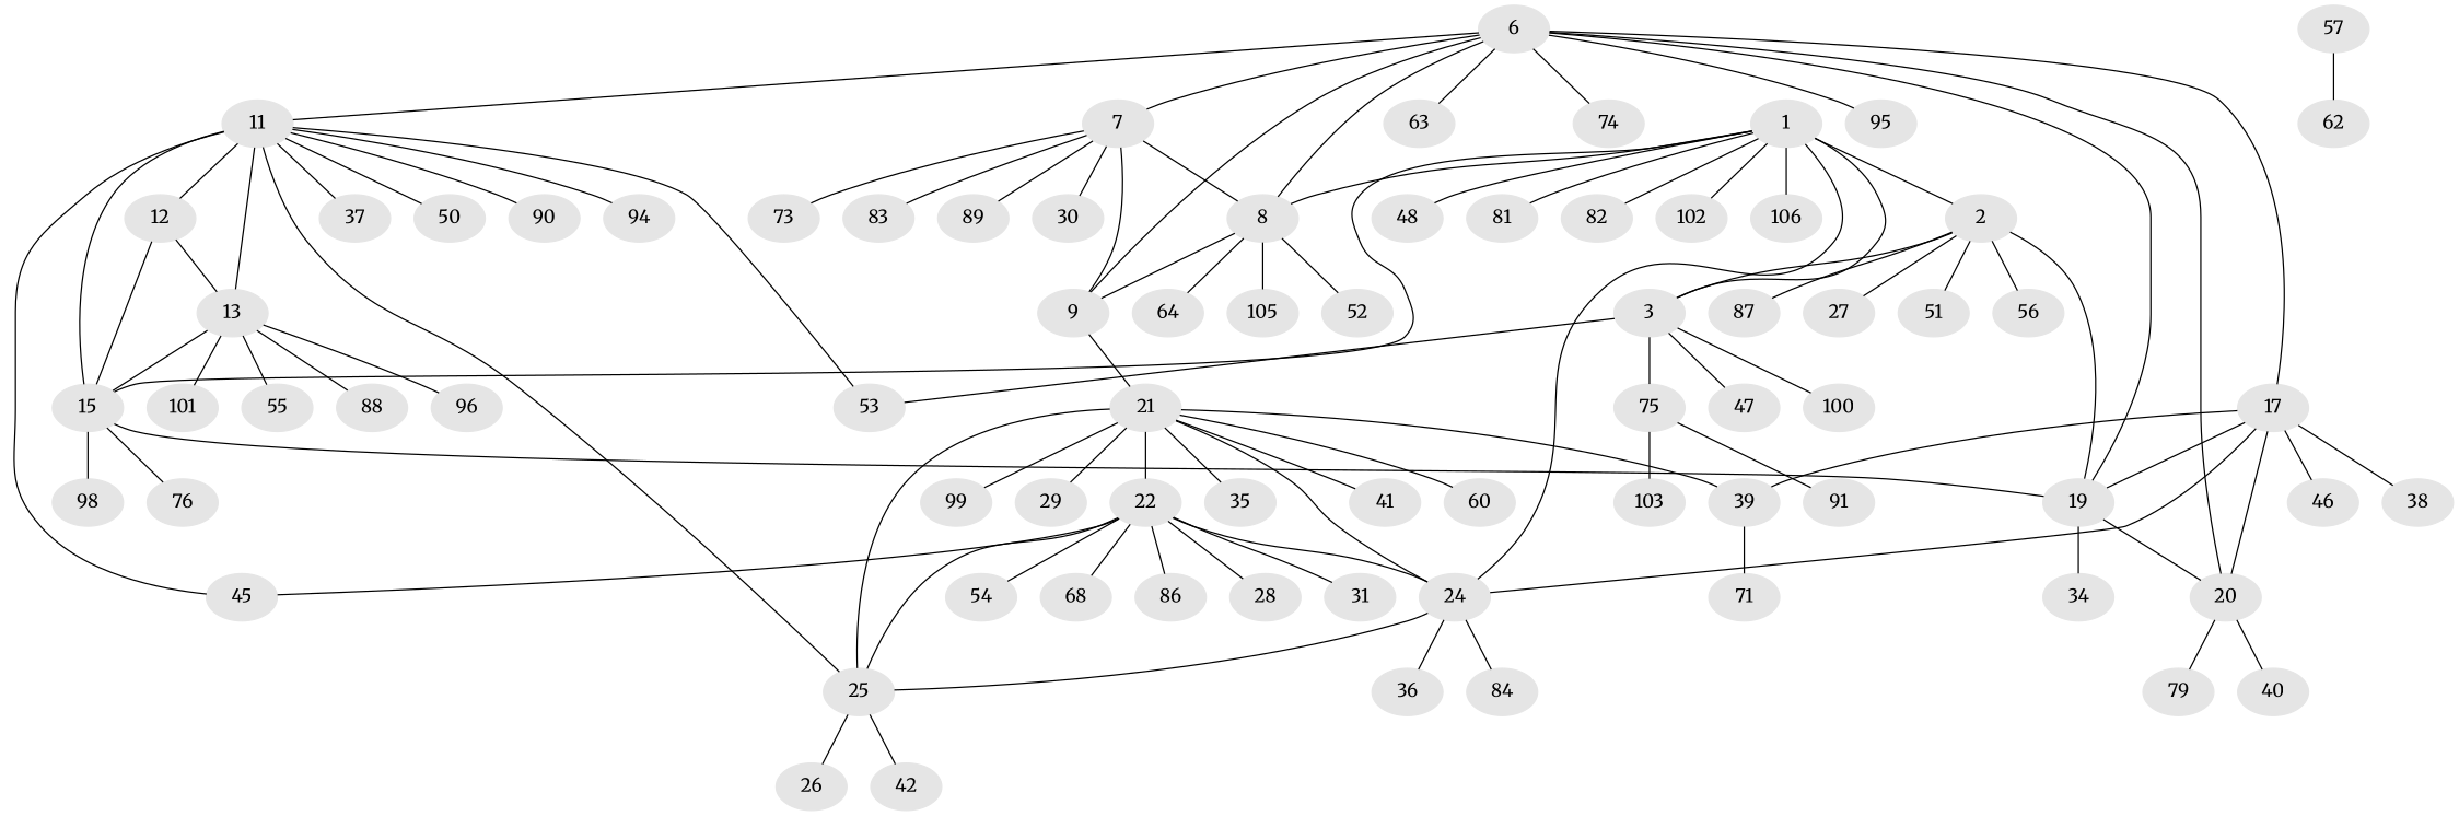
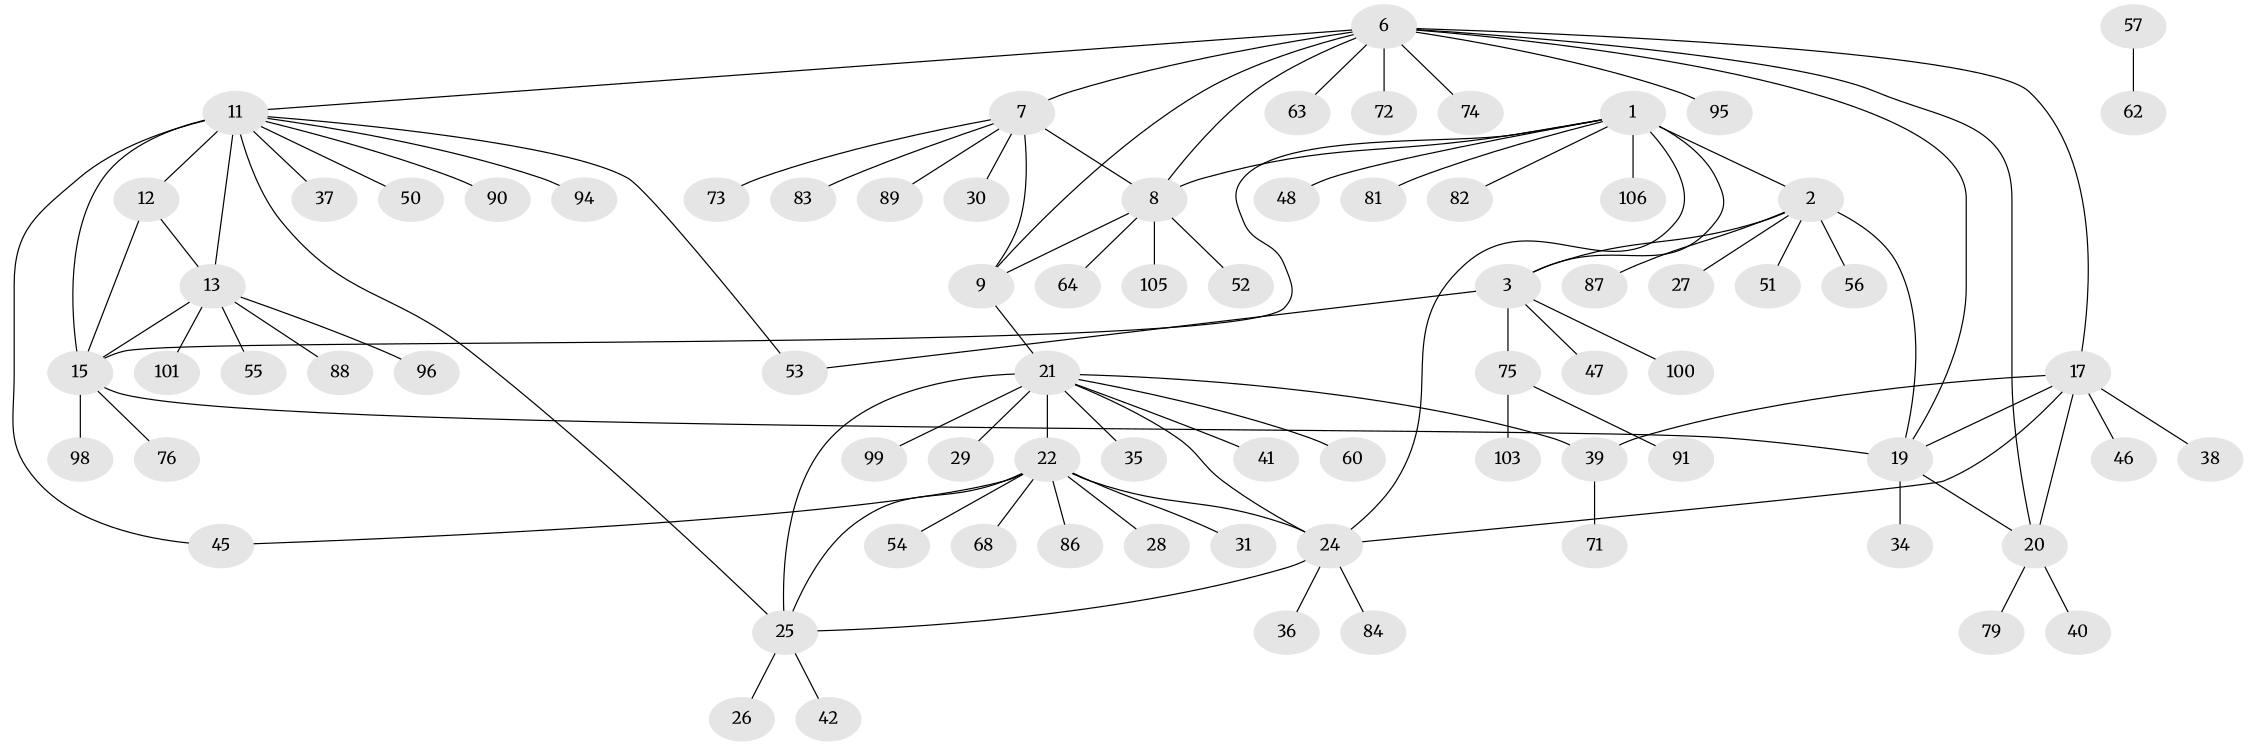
  graph {
    fontname=Merriweather
    node [color=gray90 fontname=Merriweather style=filled]
    edge [fontname=Merriweather]
    1 [super="+5"]
    2 [super="+4"]
    3 [super="+78"]
    8 [super="+70"]
    15 [super="+43"]
    24 [super="+67"]
    48
    81
    82
-   102
    106
    19 [super="+44"]
    27
    51
    56
    87
    47
    53 [super="+97"]
    75 [super="+80"]
    100
    9 [super="+49"]
    52
    64
    105
    76
    98
    25 [super="+58"]
    36
    84
    20 [super="+32"]
    34
    91
    103
    6 [super="+16"]
    7 [super="+10"]
    11 [super="+14"]
    17 [super="+18"]
    63
+   72
    74
    95
    30
    73
    83
    89
    21 [super="+23"]
    12 [super="+69"]
    13 [super="+66"]
    37
    45
    50 [super="+92"]
    90
    94
    38
    39 [super="+59"]
    46
    40
    79
    22 [super="+33"]
    29
    35
    41
    60 [super="+77"]
    99
    55
    88
    96
    101
    26
    42
    57 [super="+65"]
    62
    71
    28
    31 [super="+104"]
    54
    68
    86
    1 -- 2 [weight=4]
    1 -- 3 [weight=2]
    1 -- 8
    1 -- 15
    1 -- 24
    1 -- 48
    1 -- 81
    1 -- 82
-   1 -- 102
    1 -- 106
    2 -- 3 [weight=2]
    2 -- 19
    2 -- 27
    2 -- 51
    2 -- 56
    2 -- 87
    3 -- 47
    3 -- 53
    3 -- 75
    3 -- 100
    8 -- 9
    8 -- 52
    8 -- 64
    8 -- 105
    15 -- 19
    15 -- 76
    15 -- 98
    24 -- 25
    24 -- 36
    24 -- 84
    19 -- 20
    19 -- 34
    75 -- 91
    75 -- 103
    9 -- 21
    25 -- 26
    25 -- 42
    20 -- 40
    20 -- 79
    6 -- 8
    6 -- 19
    6 -- 9
    6 -- 20
    6 -- 7 [weight=2]
    6 -- 11
    6 -- 17 [weight=2]
    6 -- 63
+   6 -- 72
    6 -- 74
    6 -- 95
    7 -- 8 [weight=2]
    7 -- 9 [weight=2]
    7 -- 30
    7 -- 73
    7 -- 83
    7 -- 89
    11 -- 15 [weight=2]
    11 -- 53
    11 -- 25
    11 -- 12 [weight=2]
    11 -- 13 [weight=2]
    11 -- 37
    11 -- 45
    11 -- 50
    11 -- 90
    11 -- 94
    17 -- 24
    17 -- 19 [weight=2]
    17 -- 20 [weight=2]
    17 -- 38
    17 -- 39
    17 -- 46
    21 -- 24 [weight=2]
    21 -- 25 [weight=2]
    21 -- 39
    21 -- 22 [weight=2]
    21 -- 29
    21 -- 35
    21 -- 41
    21 -- 60
    21 -- 99
    12 -- 15
    12 -- 13
    13 -- 15
    13 -- 55
    13 -- 88
    13 -- 96
    13 -- 101
    39 -- 71
    22 -- 24
    22 -- 25
    22 -- 45
    22 -- 28
    22 -- 31
    22 -- 54
    22 -- 68
    22 -- 86
    57 -- 62
  }
